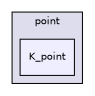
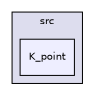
  digraph {
    compound=true
    n1 [fillcolor="#eeeeff" fontname=Helvetica fontsize=10 label=K_point pencolor=black shape=box style=filled]
    subgraph cluster_1 {
      bgcolor="#ddddee"
      fontname=Helvetica
      fontsize=10
-     label=point
+     label=src
      pencolor=black
      n1
    }
  }
